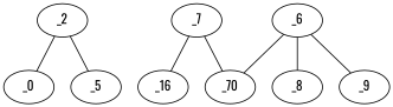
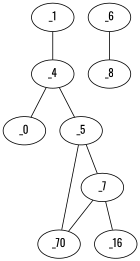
  graph {
    fontname=Oswald
    node [charge=0 chem=1 fontname=Oswald symbol="C  " x=4.5981 y=0.683]
    edge [fontname=Oswald valence=1]
-   _2
+   _1 [y=1.683]
+   _2 [label=_4]
    n3 [chem=2 label=_0 symbol="O  " x=5.4641 y=0.183]
    _5 [x=3.7321 y=1.183]
    _7 [x=2.866]
    _6 [x=3.7321 y=-0.817]
    _8 [x=3.2321 y=-1.683]
-   _9 [x=4.2321 y=-1.683]
    n9 [chem=2 label=_70 symbol="O  " x=2.866 y=-0.317]
    n10 [chem=2 label=_16 symbol="O  " x=2 y=1.183]
+   _1 -- _2
    _2 -- n3
    _2 -- _5
+   _5 -- _7
    _7 -- n9
    _7 -- n10 [valence=2]
    _6 -- _8
-   _6 -- _9
-   _6 -- n9
+   _5 -- n9
  }
